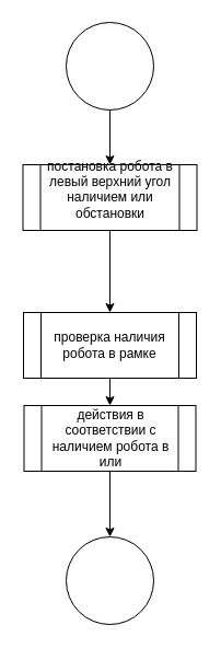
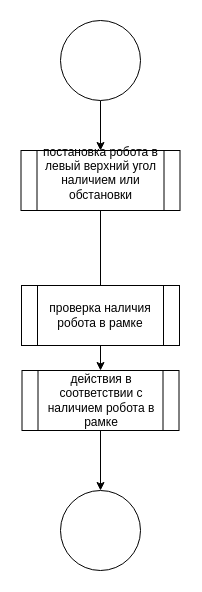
  <mxCell id="0" />
  <mxCell id="1" parent="0" />
  <mxCell id="2" value="" style="edgeStyle=orthogonalEdgeStyle;rounded=0;orthogonalLoop=1;jettySize=auto;html=1;" edge="1" parent="1" source="3" target="5"><mxGeometry relative="1" as="geometry" /></mxCell>
  <mxCell id="3" value="" style="ellipse;whiteSpace=wrap;html=1;aspect=fixed;" vertex="1" parent="1"><mxGeometry x="60" y="20" width="80" height="80" as="geometry" /></mxCell>
- <mxCell id="4" value="" style="edgeStyle=orthogonalEdgeStyle;rounded=0;orthogonalLoop=1;jettySize=auto;html=1;" edge="1" parent="1" source="5" target="7"><mxGeometry relative="1" as="geometry" /></mxCell>
+ <mxCell id="4" value="" style="edgeStyle=orthogonalEdgeStyle;rounded=0;orthogonalLoop=1;jettySize=auto;html=1;endArrow=none;" edge="1" parent="1" source="5" target="7"><mxGeometry relative="1" as="geometry" /></mxCell>
  <mxCell id="5" value="&lt;div&gt;постановка робота в левый верхний угол наличием или обстановки&lt;/div&gt;&lt;div&gt;&lt;br&gt;&lt;/div&gt;" style="shape=process;whiteSpace=wrap;html=1;backgroundOutline=1;" vertex="1" parent="1"><mxGeometry x="20.5" y="150" width="159" height="60" as="geometry" /></mxCell>
  <mxCell id="6" value="" style="edgeStyle=orthogonalEdgeStyle;rounded=0;orthogonalLoop=1;jettySize=auto;html=1;" edge="1" parent="1" source="7" target="9"><mxGeometry relative="1" as="geometry" /></mxCell>
  <mxCell id="7" value="проверка наличия робота в рамке" style="shape=process;whiteSpace=wrap;html=1;backgroundOutline=1;" vertex="1" parent="1"><mxGeometry x="21" y="285" width="158" height="60" as="geometry" /></mxCell>
  <mxCell id="8" value="" style="edgeStyle=orthogonalEdgeStyle;rounded=0;orthogonalLoop=1;jettySize=auto;html=1;" edge="1" parent="1" source="9" target="10"><mxGeometry relative="1" as="geometry" /></mxCell>
- <mxCell id="9" value="действия в соответствии с наличием робота в или" style="shape=process;whiteSpace=wrap;html=1;backgroundOutline=1;" vertex="1" parent="1"><mxGeometry x="21.5" y="370" width="157" height="60" as="geometry" /></mxCell>
+ <mxCell id="9" value="действия в соответствии с наличием робота в рамке" style="shape=process;whiteSpace=wrap;html=1;backgroundOutline=1;" vertex="1" parent="1"><mxGeometry x="21.5" y="370" width="157" height="60" as="geometry" /></mxCell>
  <mxCell id="10" value="" style="ellipse;whiteSpace=wrap;html=1;aspect=fixed;" vertex="1" parent="1"><mxGeometry x="60" y="490" width="80" height="80" as="geometry" /></mxCell>
